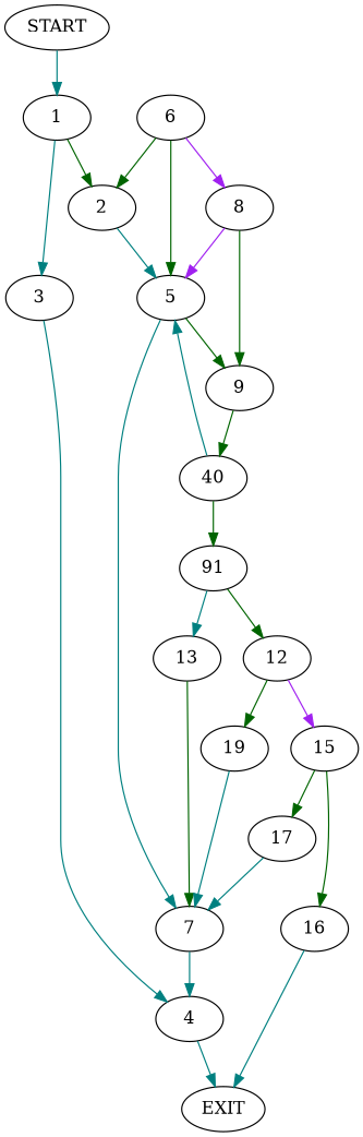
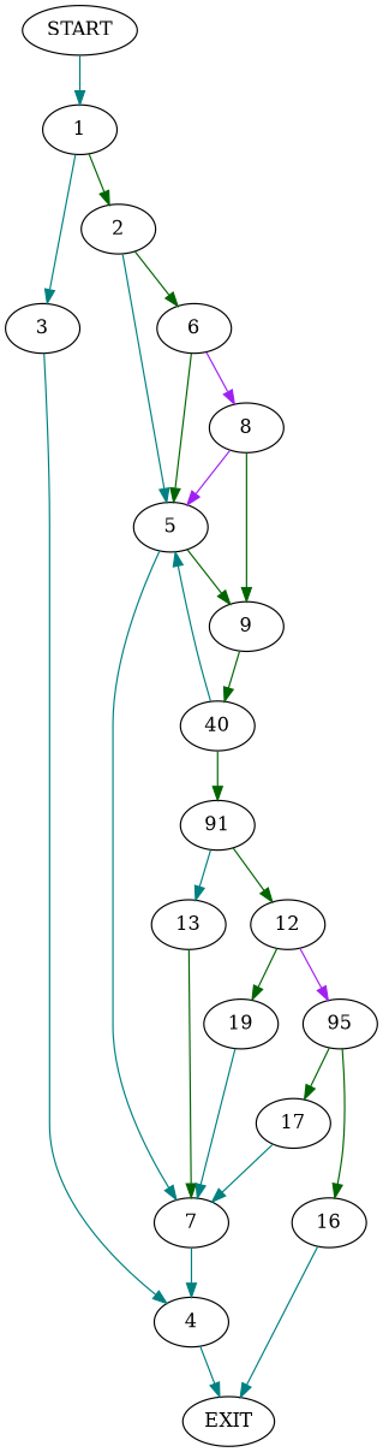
  digraph {
    edge [color=teal]
    n1 [label=START]
    1
    2
    3
    n5 [label=EXIT]
    5
    6
    4
    7
    9
    8
    n12 [label=40]
    n13 [label=91]
    12
    13
    n16 [label=19]
-   15
+   15 [label=95]
    16
    17
    n1 -> 1
    1 -> 2 [color=darkgreen]
    1 -> 3
    2 -> 5
-   6 -> 2 [color=darkgreen]
+   2 -> 6 [color=darkgreen]
    3 -> 4
    5 -> 7
    5 -> 9 [color=darkgreen]
    6 -> 5 [color=darkgreen]
    6 -> 8 [color=purple]
    4 -> n5
    7 -> 4
    9 -> n12 [color=darkgreen]
    8 -> 5 [color=purple]
    8 -> 9 [color=darkgreen]
    n12 -> 5
    n12 -> n13 [color=darkgreen]
    n13 -> 12 [color=darkgreen]
    n13 -> 13
    12 -> n16 [color=darkgreen]
    12 -> 15 [color=purple]
    13 -> 7 [color=darkgreen]
    n16 -> 7
    15 -> 16 [color=darkgreen]
    15 -> 17 [color=darkgreen]
    16 -> n5
    17 -> 7
  }
